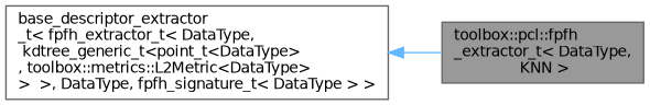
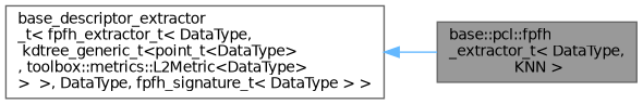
  digraph {
    rankdir=LR
    node [color=gray40 fontname=Helvetica fontsize=10 shape=box style=filled]
-   n1 [fillcolor=grey60 fontcolor=black height=0.2 label="toolbox::pcl::fpfh\l_extractor_t\< DataType,\l KNN \>" width=0.4]
+   n1 [fillcolor=grey60 fontcolor=black height=0.2 label="base::pcl::fpfh\l_extractor_t\< DataType,\l KNN \>" width=0.4]
    n2 [fillcolor=white height=0.2 label="base_descriptor_extractor\l_t\< fpfh_extractor_t\< DataType,\l kdtree_generic_t\<point_t\<DataType\>\l, toolbox::metrics::L2Metric\<DataType\>\l\>  \>, DataType, fpfh_signature_t\< DataType \> \>" width=0.4]
    n2 -> n1 [color=steelblue1 dir=back fontname=Helvetica fontsize=10 labelfontname=Helvetica labelfontsize=10 style=solid]
  }
